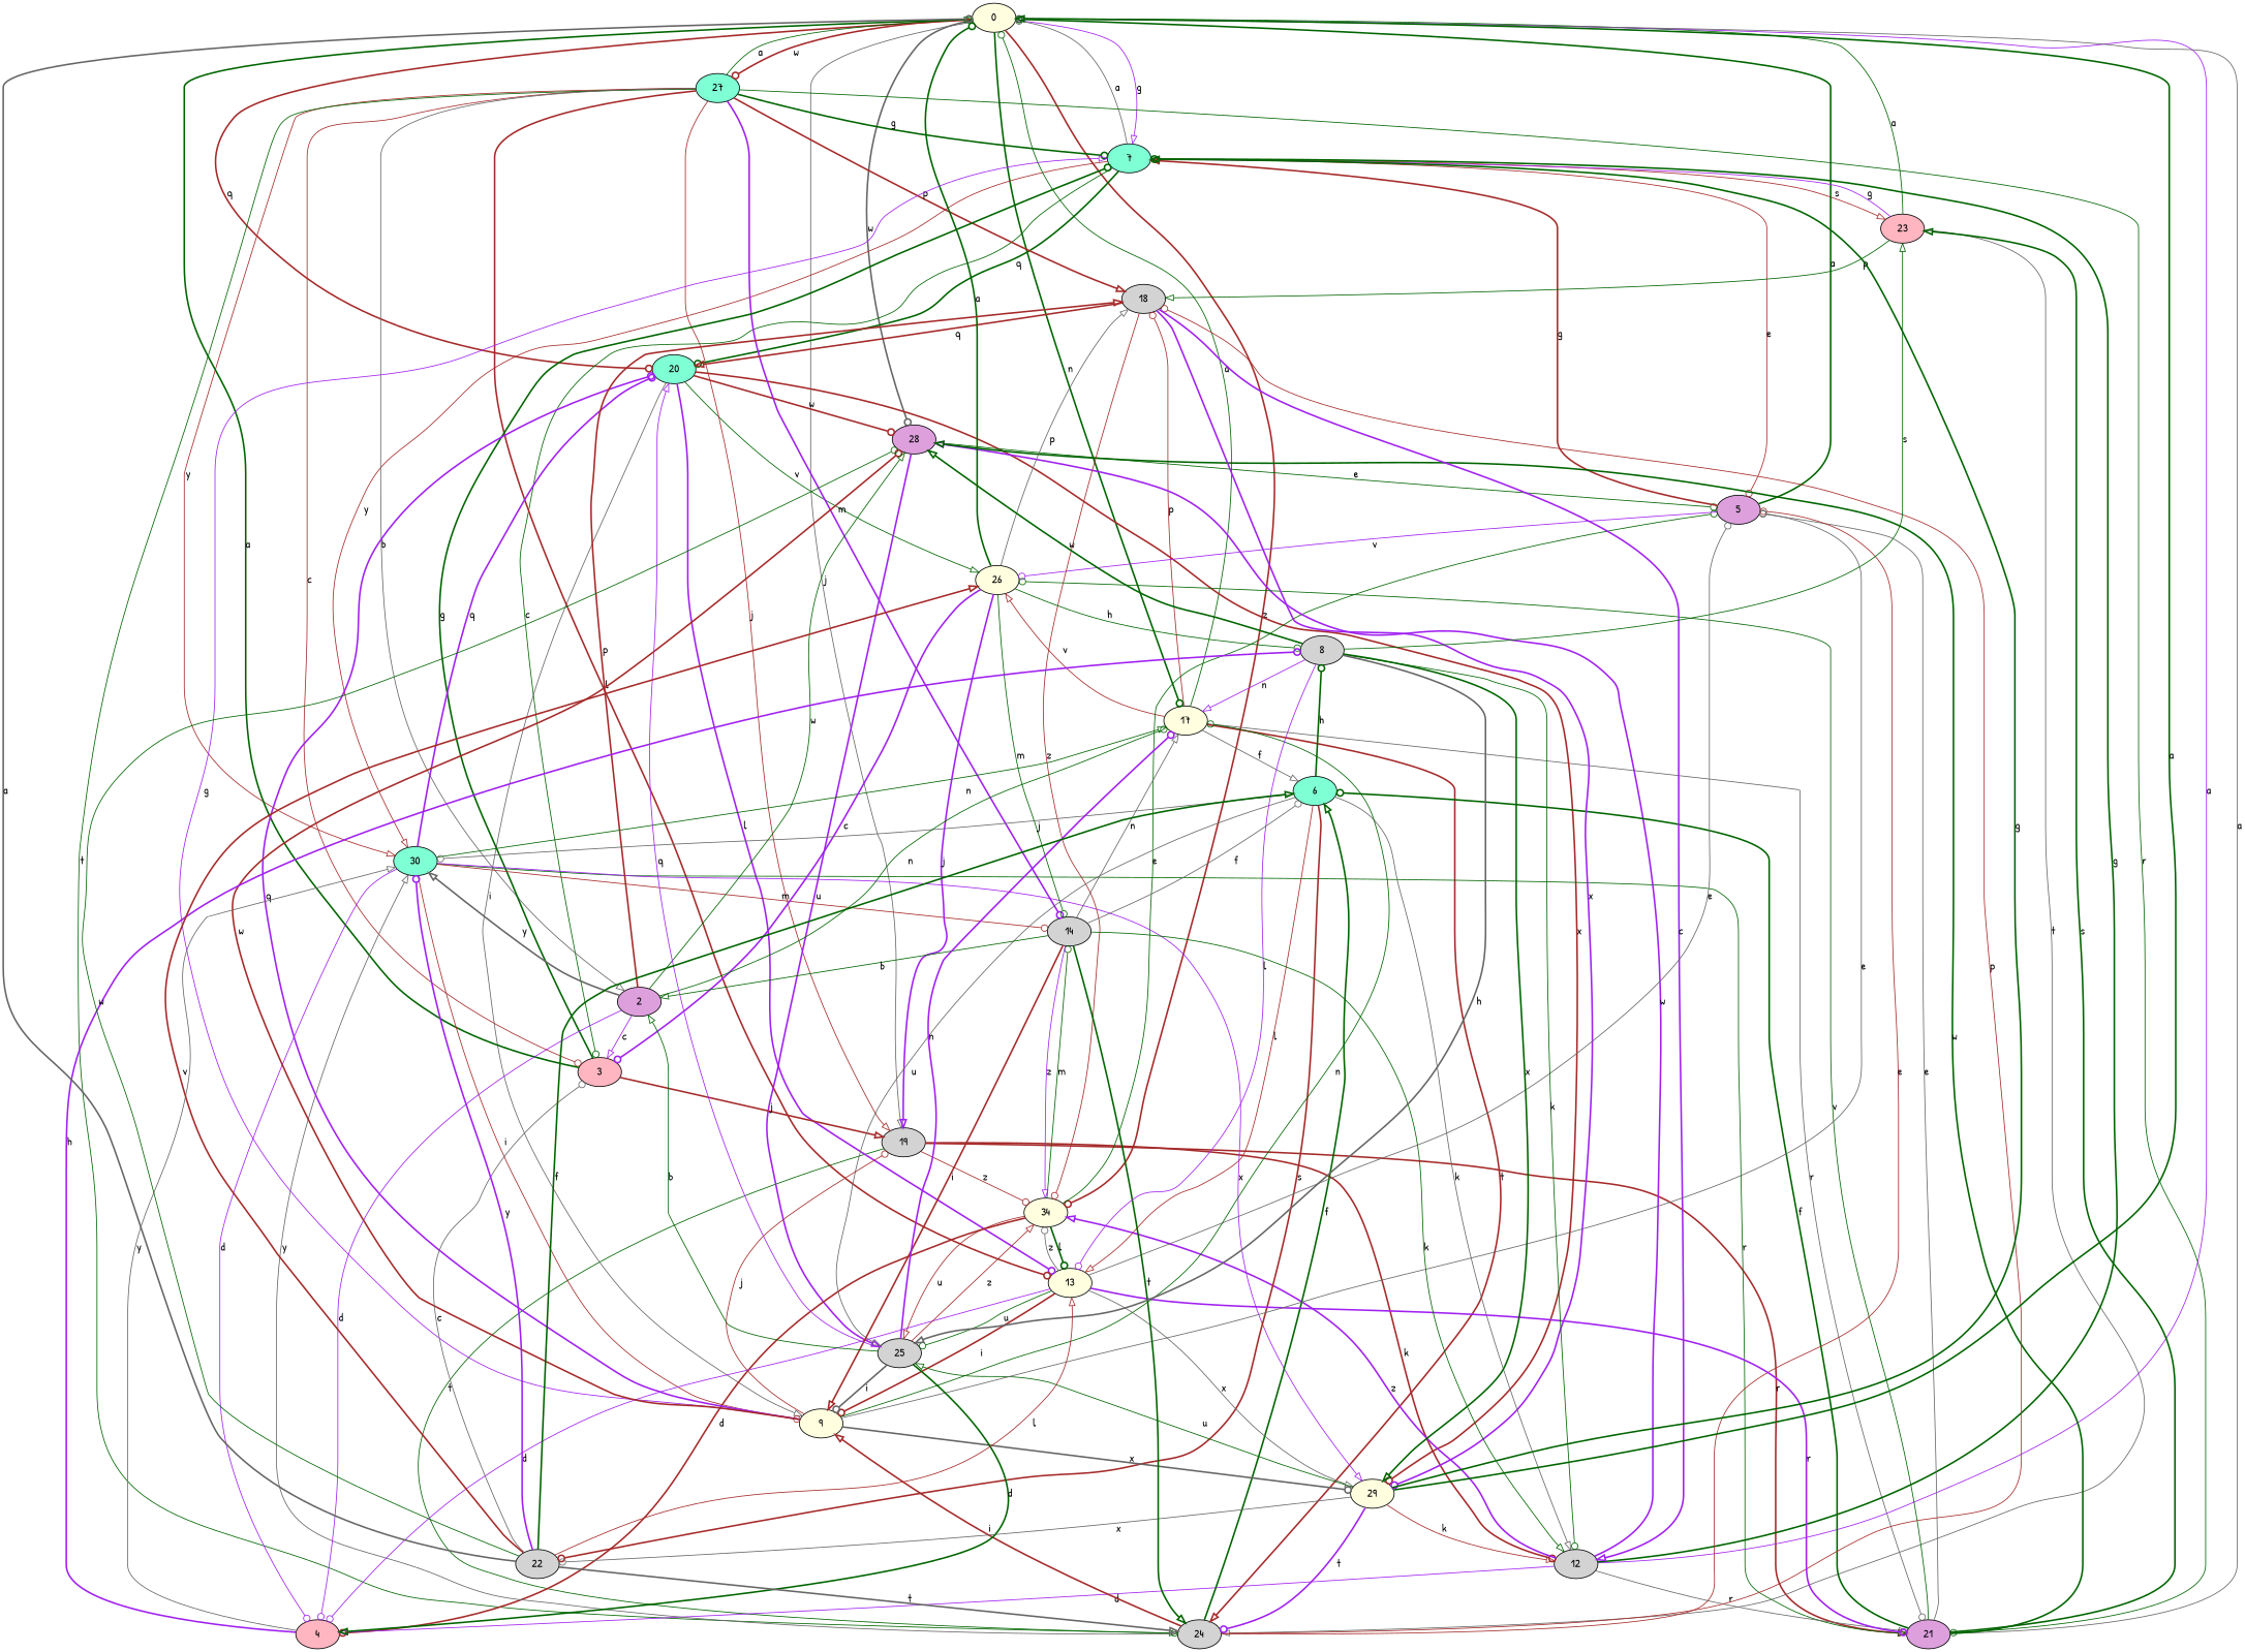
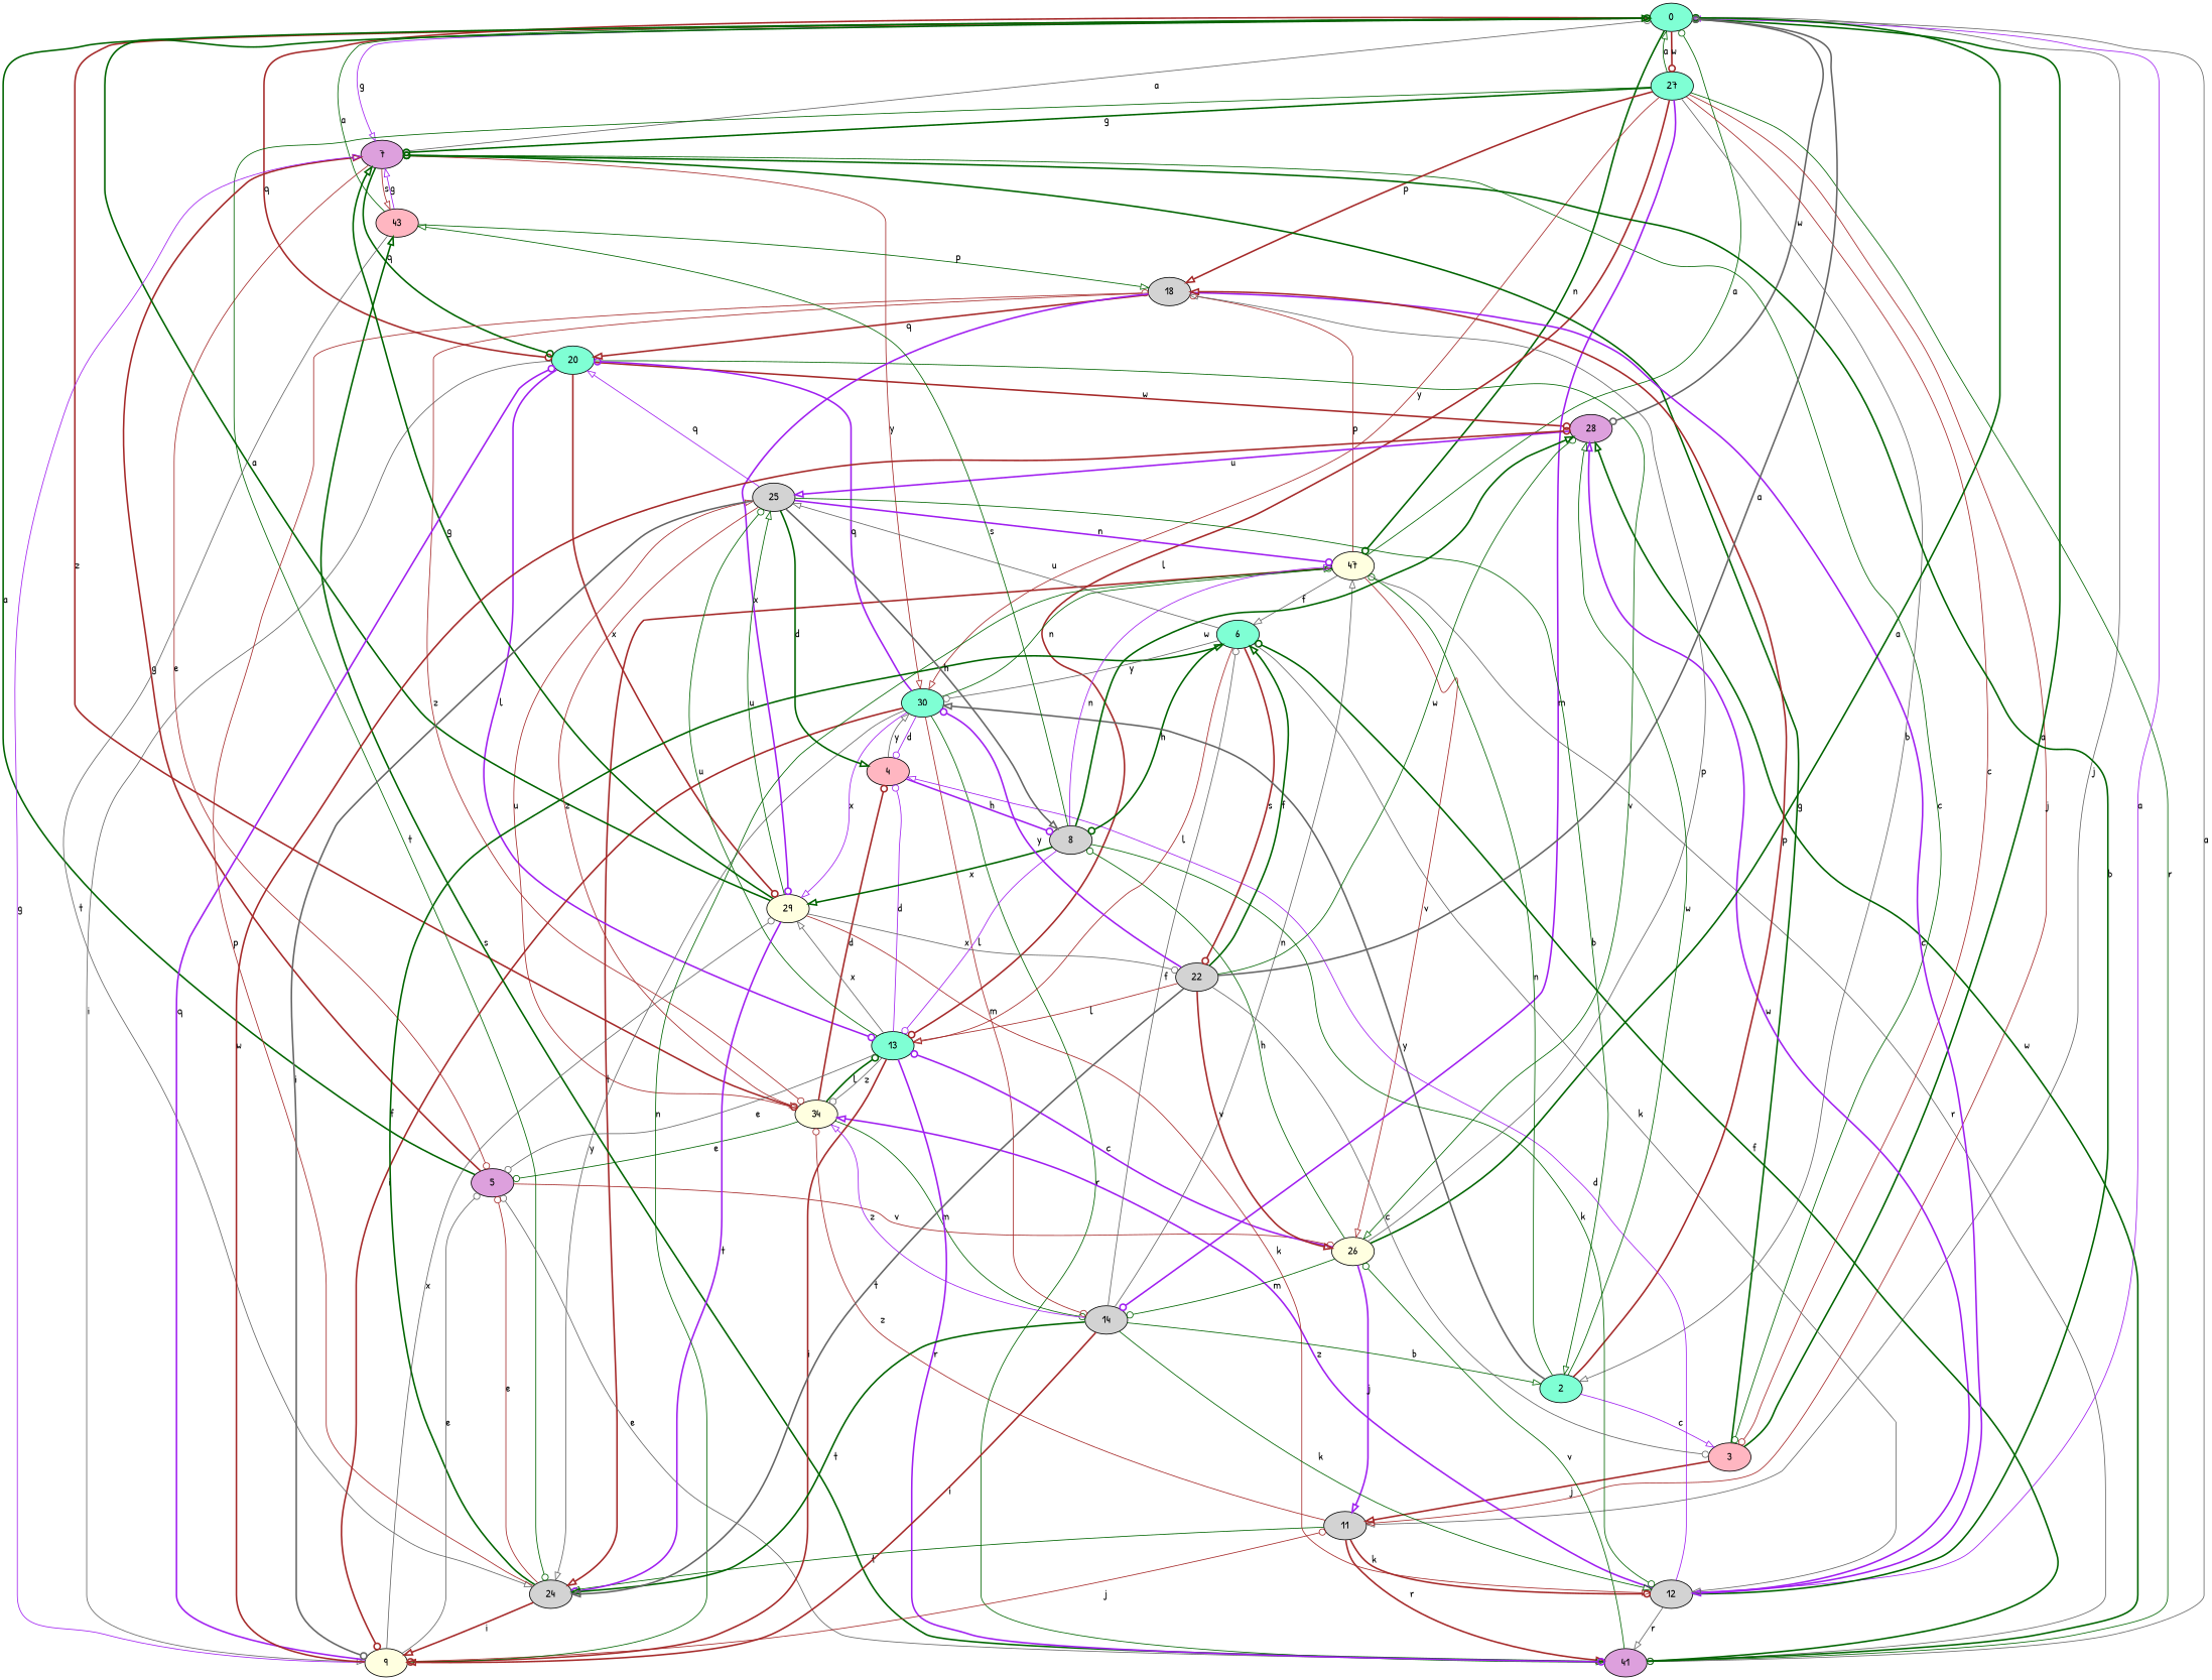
  strict digraph {
    fontname="Patrick Hand"
    node [fillcolor=lightgrey fontname="Patrick Hand" style=filled]
    edge [arrowhead=odot color=darkgreen fontname="Patrick Hand" style=solid]
-   0 [fillcolor=lightyellow]
-   7 [fillcolor=aquamarine]
-   11 [label=19]
-   17 [fillcolor=lightyellow]
+   0 [fillcolor=aquamarine]
+   7 [fillcolor=plum]
+   11
+   17 [fillcolor=lightyellow label=47]
    20 [fillcolor=aquamarine]
    27 [fillcolor=aquamarine]
    28 [fillcolor=plum]
    34 [fillcolor=lightyellow]
    3 [fillcolor=lightpink]
    30 [fillcolor=aquamarine]
    5 [fillcolor=plum]
-   23 [fillcolor=lightpink]
+   23 [fillcolor=lightpink label=43]
    12
-   21 [fillcolor=plum]
+   21 [fillcolor=plum label=41]
    24
    18
    26 [fillcolor=lightyellow]
    6 [fillcolor=aquamarine]
-   13 [fillcolor=lightyellow]
+   13 [fillcolor=aquamarine]
    29 [fillcolor=lightyellow]
    9 [fillcolor=lightyellow]
-   2 [fillcolor=plum]
+   2 [fillcolor=aquamarine]
    14
    25
    4 [fillcolor=lightpink]
    8
    22
    0 -> 7 [arrowhead=onormal color=purple label=g]
    0 -> 11 [arrowhead=onormal color=gray40 label=j]
    0 -> 17 [label=n style=bold]
    0 -> 20 [color=brown label=q style=bold]
    0 -> 27 [color=brown label=w style=bold]
    0 -> 28 [color=gray40 label=w style=bold]
    0 -> 34 [color=brown label=z style=bold]
    7 -> 0 [color=gray40 label=a]
    7 -> 20 [label=q style=bold]
    7 -> 3 [label=c]
    7 -> 30 [arrowhead=onormal color=brown label=y]
    7 -> 5 [color=brown label=e]
    7 -> 23 [arrowhead=onormal color=brown label=s]
    11 -> 34 [color=brown label=z]
    11 -> 12 [color=brown label=k style=bold]
    11 -> 21 [arrowhead=onormal color=brown label=r style=bold]
    11 -> 24 [arrowhead=onormal label=t]
    17 -> 0 [label=a]
    17 -> 21 [color=gray40 label=r]
    17 -> 24 [arrowhead=onormal color=brown label=t style=bold]
    17 -> 18 [color=brown label=p]
    17 -> 26 [arrowhead=onormal color=brown label=v]
    17 -> 6 [arrowhead=onormal color=gray40 label=f]
    20 -> 28 [color=brown label=w style=bold]
    20 -> 26 [arrowhead=onormal label=v]
    20 -> 13 [color=purple label=l style=bold]
    20 -> 29 [color=brown label=x style=bold]
    20 -> 9 [arrowhead=onormal color=gray40 label=i]
    27 -> 0 [arrowhead=onormal label=a]
    27 -> 7 [label=g style=bold]
    27 -> 11 [arrowhead=onormal color=brown label=j]
    27 -> 3 [color=brown label=c]
    27 -> 30 [arrowhead=onormal color=brown label=y]
    27 -> 21 [label=r]
    27 -> 24 [label=t]
    27 -> 18 [arrowhead=onormal color=brown label=p style=bold]
    27 -> 13 [color=brown label=l style=bold]
    27 -> 2 [arrowhead=onormal color=gray40 label=b]
    27 -> 14 [color=purple label=m style=bold]
-   28 -> 5 [label=e]
    28 -> 25 [arrowhead=onormal color=purple label=u style=bold]
    34 -> 5 [label=e]
    34 -> 13 [label=l style=bold]
    34 -> 14 [label=m]
    34 -> 25 [arrowhead=onormal color=brown label=u]
    34 -> 4 [color=brown label=d style=bold]
    3 -> 0 [label=a style=bold]
    3 -> 7 [label=g style=bold]
    3 -> 11 [arrowhead=onormal color=brown label=j style=bold]
    30 -> 17 [arrowhead=onormal label=n]
    30 -> 20 [color=purple label=q style=bold]
    30 -> 21 [arrowhead=onormal label=r]
    30 -> 29 [arrowhead=onormal color=purple label=x]
-   30 -> 9 [color=brown label=i]
+   30 -> 9 [color=brown label=i style=bold]
    30 -> 14 [color=brown label=m]
    30 -> 4 [color=purple label=d]
    5 -> 0 [label=a style=bold]
    5 -> 7 [arrowhead=onormal color=brown label=g style=bold]
-   5 -> 26 [color=purple label=v]
+   5 -> 26 [color=brown label=v]
    23 -> 0 [arrowhead=onormal label=a]
    23 -> 7 [arrowhead=onormal color=purple label=g]
    23 -> 24 [arrowhead=onormal color=gray40 label=t]
    23 -> 18 [arrowhead=onormal label=p]
    12 -> 0 [arrowhead=onormal color=purple label=a]
-   12 -> 7 [label=g style=bold]
+   12 -> 7 [label=b style=bold]
    12 -> 28 [arrowhead=onormal color=purple label=w style=bold]
    12 -> 34 [arrowhead=onormal color=purple label=z style=bold]
    12 -> 21 [arrowhead=onormal color=gray40 label=r]
    12 -> 4 [arrowhead=onormal color=purple label=d]
    21 -> 0 [color=gray40 label=a]
    21 -> 28 [arrowhead=onormal label=w style=bold]
    21 -> 5 [color=gray40 label=e]
    21 -> 23 [arrowhead=onormal label=s style=bold]
    21 -> 26 [label=v]
    21 -> 6 [label=f style=bold]
-   24 -> 30 [arrowhead=onormal color=gray40 label=y]
+   30 -> 24 [arrowhead=onormal color=gray40 label=y]
    24 -> 5 [color=brown label=e]
    24 -> 18 [color=brown label=p]
    24 -> 6 [arrowhead=onormal label=f style=bold]
    24 -> 9 [arrowhead=onormal color=brown label=i style=bold]
    18 -> 20 [arrowhead=onormal color=brown label=q style=bold]
    18 -> 34 [color=brown label=z]
    18 -> 12 [arrowhead=onormal color=purple label=c style=bold]
    18 -> 29 [color=purple label=x style=bold]
    26 -> 0 [label=a style=bold]
    26 -> 11 [arrowhead=onormal color=purple label=j style=bold]
-   26 -> 3 [color=purple label=c style=bold]
+   26 -> 13 [color=purple label=c style=bold]
    26 -> 18 [arrowhead=onormal color=gray40 label=p]
    26 -> 14 [label=m]
    26 -> 8 [label=h]
-   6 -> 30 [color=gray40 label=j]
+   6 -> 30 [color=gray40 label=y]
    6 -> 12 [arrowhead=onormal color=gray40 label=k]
    6 -> 13 [arrowhead=onormal color=brown label=l]
    6 -> 25 [arrowhead=onormal color=gray40 label=u]
    6 -> 8 [label=h style=bold]
    6 -> 22 [color=brown label=s style=bold]
    13 -> 34 [color=gray40 label=z]
    13 -> 5 [color=gray40 label=e]
    13 -> 21 [color=purple label=r style=bold]
    13 -> 29 [arrowhead=onormal color=gray40 label=x]
    13 -> 9 [color=brown label=i style=bold]
    13 -> 25 [label=u]
    13 -> 4 [color=purple label=d]
    29 -> 0 [arrowhead=onormal label=a style=bold]
    29 -> 7 [arrowhead=onormal label=g style=bold]
    29 -> 12 [arrowhead=onormal color=brown label=k]
    29 -> 24 [color=purple label=t style=bold]
    29 -> 25 [arrowhead=onormal label=u]
    29 -> 22 [color=gray40 label=x]
    9 -> 7 [arrowhead=onormal color=purple label=g]
    9 -> 11 [color=brown label=j]
    9 -> 17 [label=n]
    9 -> 20 [color=purple label=q style=bold]
    9 -> 28 [color=brown label=w style=bold]
    9 -> 5 [color=gray40 label=e]
-   9 -> 29 [color=gray40 label=x style=bold]
+   9 -> 29 [color=gray40 label=x]
    2 -> 17 [label=n]
    2 -> 28 [arrowhead=onormal label=w]
    2 -> 3 [arrowhead=onormal color=purple label=c]
    2 -> 30 [arrowhead=onormal color=gray40 label=y style=bold]
    2 -> 18 [arrowhead=onormal color=brown label=p style=bold]
-   2 -> 4 [color=purple label=d]
    14 -> 17 [arrowhead=onormal color=gray40 label=n]
    14 -> 34 [arrowhead=onormal color=purple label=z]
    14 -> 12 [arrowhead=onormal label=k]
    14 -> 24 [arrowhead=onormal label=t style=bold]
    14 -> 6 [color=gray40 label=f]
    14 -> 9 [arrowhead=onormal color=brown label=i style=bold]
    14 -> 2 [arrowhead=onormal label=b]
    25 -> 17 [color=purple label=n style=bold]
    25 -> 20 [arrowhead=onormal color=purple label=q]
    25 -> 34 [arrowhead=onormal color=brown label=z]
    25 -> 9 [color=gray40 label=i style=bold]
    25 -> 2 [arrowhead=onormal label=b]
    25 -> 4 [arrowhead=onormal label=d style=bold]
-   8 -> 25 [arrowhead=onormal color=gray40 label=h style=bold]
+   25 -> 8 [arrowhead=onormal color=gray40 label=h style=bold]
    4 -> 30 [arrowhead=onormal color=gray40 label=y]
    4 -> 8 [color=purple label=h style=bold]
    8 -> 17 [arrowhead=onormal color=purple label=n]
    8 -> 28 [arrowhead=onormal label=w style=bold]
    8 -> 23 [arrowhead=onormal label=s]
    8 -> 12 [label=k]
    8 -> 13 [color=purple label=l]
    8 -> 29 [arrowhead=onormal label=x style=bold]
    22 -> 0 [color=gray40 label=a style=bold]
    22 -> 28 [label=w]
    22 -> 3 [color=gray40 label=c]
    22 -> 30 [color=purple label=y style=bold]
    22 -> 24 [arrowhead=onormal color=gray40 label=t style=bold]
    22 -> 26 [arrowhead=onormal color=brown label=v style=bold]
    22 -> 6 [arrowhead=onormal label=f style=bold]
    22 -> 13 [arrowhead=onormal color=brown label=l]
  }
